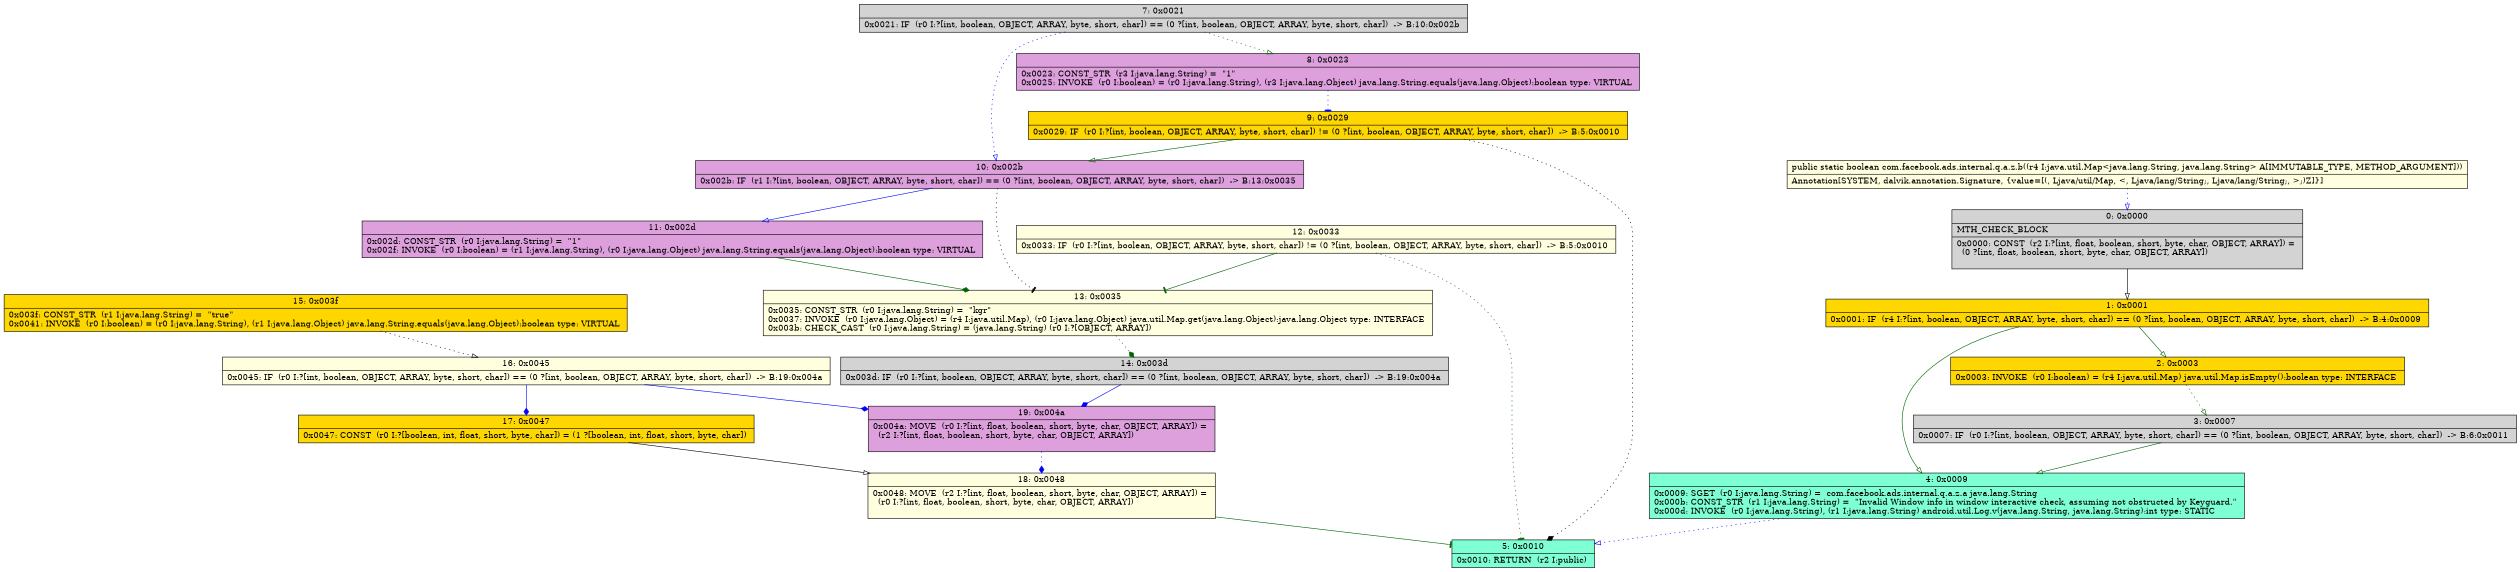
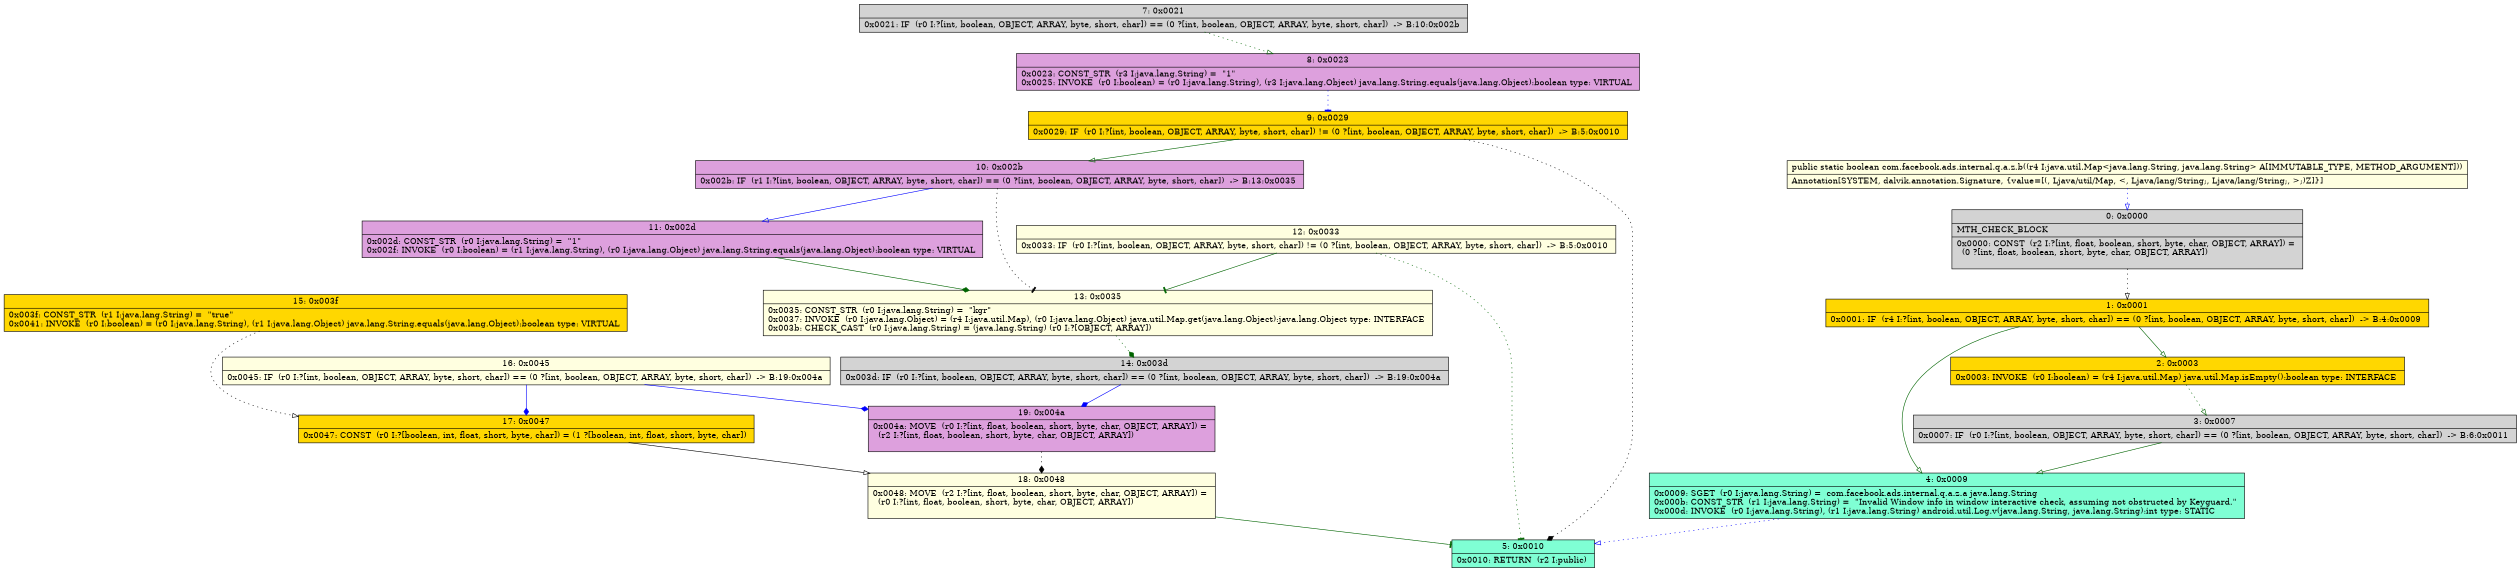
  digraph {
    node [fillcolor=gold shape=record style=filled]
    edge [arrowhead=onormal color=darkgreen style=solid]
    n1 [fillcolor=lightgrey label="{0\:\ 0x0000|MTH_CHECK_BLOCK\l|0x0000: CONST  (r2 I:?[int, float, boolean, short, byte, char, OBJECT, ARRAY]) = \l  (0 ?[int, float, boolean, short, byte, char, OBJECT, ARRAY])\l \l}"]
    n2 [label="{1\:\ 0x0001|0x0001: IF  (r4 I:?[int, boolean, OBJECT, ARRAY, byte, short, char]) == (0 ?[int, boolean, OBJECT, ARRAY, byte, short, char])  \-\> B:4:0x0009 \l}"]
    n3 [label="{2\:\ 0x0003|0x0003: INVOKE  (r0 I:boolean) = (r4 I:java.util.Map) java.util.Map.isEmpty():boolean type: INTERFACE \l}"]
    n4 [fillcolor=aquamarine label="{4\:\ 0x0009|0x0009: SGET  (r0 I:java.lang.String) =  com.facebook.ads.internal.q.a.z.a java.lang.String \l0x000b: CONST_STR  (r1 I:java.lang.String) =  \"Invalid Window info in window interactive check, assuming not obstructed by Keyguard.\" \l0x000d: INVOKE  (r0 I:java.lang.String), (r1 I:java.lang.String) android.util.Log.v(java.lang.String, java.lang.String):int type: STATIC \l}"]
    n5 [fillcolor=lightgrey label="{3\:\ 0x0007|0x0007: IF  (r0 I:?[int, boolean, OBJECT, ARRAY, byte, short, char]) == (0 ?[int, boolean, OBJECT, ARRAY, byte, short, char])  \-\> B:6:0x0011 \l}"]
    n6 [fillcolor=aquamarine label="{5\:\ 0x0010|0x0010: RETURN  (r2 I:public) \l}"]
    n7 [fillcolor=lightgrey label="{7\:\ 0x0021|0x0021: IF  (r0 I:?[int, boolean, OBJECT, ARRAY, byte, short, char]) == (0 ?[int, boolean, OBJECT, ARRAY, byte, short, char])  \-\> B:10:0x002b \l}"]
    n8 [fillcolor=plum label="{8\:\ 0x0023|0x0023: CONST_STR  (r3 I:java.lang.String) =  \"1\" \l0x0025: INVOKE  (r0 I:boolean) = (r0 I:java.lang.String), (r3 I:java.lang.Object) java.lang.String.equals(java.lang.Object):boolean type: VIRTUAL \l}"]
    n9 [fillcolor=plum label="{10\:\ 0x002b|0x002b: IF  (r1 I:?[int, boolean, OBJECT, ARRAY, byte, short, char]) == (0 ?[int, boolean, OBJECT, ARRAY, byte, short, char])  \-\> B:13:0x0035 \l}"]
    n10 [label="{9\:\ 0x0029|0x0029: IF  (r0 I:?[int, boolean, OBJECT, ARRAY, byte, short, char]) != (0 ?[int, boolean, OBJECT, ARRAY, byte, short, char])  \-\> B:5:0x0010 \l}"]
    n11 [fillcolor=plum label="{11\:\ 0x002d|0x002d: CONST_STR  (r0 I:java.lang.String) =  \"1\" \l0x002f: INVOKE  (r0 I:boolean) = (r1 I:java.lang.String), (r0 I:java.lang.Object) java.lang.String.equals(java.lang.Object):boolean type: VIRTUAL \l}"]
    n12 [fillcolor=lightyellow label="{13\:\ 0x0035|0x0035: CONST_STR  (r0 I:java.lang.String) =  \"kgr\" \l0x0037: INVOKE  (r0 I:java.lang.Object) = (r4 I:java.util.Map), (r0 I:java.lang.Object) java.util.Map.get(java.lang.Object):java.lang.Object type: INTERFACE \l0x003b: CHECK_CAST  (r0 I:java.lang.String) = (java.lang.String) (r0 I:?[OBJECT, ARRAY]) \l}"]
    n13 [fillcolor=lightgrey label="{14\:\ 0x003d|0x003d: IF  (r0 I:?[int, boolean, OBJECT, ARRAY, byte, short, char]) == (0 ?[int, boolean, OBJECT, ARRAY, byte, short, char])  \-\> B:19:0x004a \l}"]
    n14 [fillcolor=lightyellow label="{12\:\ 0x0033|0x0033: IF  (r0 I:?[int, boolean, OBJECT, ARRAY, byte, short, char]) != (0 ?[int, boolean, OBJECT, ARRAY, byte, short, char])  \-\> B:5:0x0010 \l}"]
    n15 [fillcolor=plum label="{19\:\ 0x004a|0x004a: MOVE  (r0 I:?[int, float, boolean, short, byte, char, OBJECT, ARRAY]) = \l  (r2 I:?[int, float, boolean, short, byte, char, OBJECT, ARRAY])\l \l}"]
    n16 [label="{15\:\ 0x003f|0x003f: CONST_STR  (r1 I:java.lang.String) =  \"true\" \l0x0041: INVOKE  (r0 I:boolean) = (r0 I:java.lang.String), (r1 I:java.lang.Object) java.lang.String.equals(java.lang.Object):boolean type: VIRTUAL \l}"]
    n17 [fillcolor=lightyellow label="{16\:\ 0x0045|0x0045: IF  (r0 I:?[int, boolean, OBJECT, ARRAY, byte, short, char]) == (0 ?[int, boolean, OBJECT, ARRAY, byte, short, char])  \-\> B:19:0x004a \l}"]
    n18 [fillcolor=lightyellow label="{18\:\ 0x0048|0x0048: MOVE  (r2 I:?[int, float, boolean, short, byte, char, OBJECT, ARRAY]) = \l  (r0 I:?[int, float, boolean, short, byte, char, OBJECT, ARRAY])\l \l}"]
    n19 [label="{17\:\ 0x0047|0x0047: CONST  (r0 I:?[boolean, int, float, short, byte, char]) = (1 ?[boolean, int, float, short, byte, char]) \l}"]
    n20 [fillcolor=lightyellow label="{public static boolean com.facebook.ads.internal.q.a.z.b((r4 I:java.util.Map\<java.lang.String, java.lang.String\> A[IMMUTABLE_TYPE, METHOD_ARGUMENT]))  | Annotation[SYSTEM, dalvik.annotation.Signature, \{value=[(, Ljava\/util\/Map, \<, Ljava\/lang\/String;, Ljava\/lang\/String;, \>;)Z]\}]\l}"]
-   n1 -> n2 [color=black]
+   n1 -> n2 [color=black style=dotted]
    n2 -> n3
    n2 -> n4
    n3 -> n5 [style=dotted]
    n4 -> n6 [color=blue style=dotted]
    n5 -> n4
    n7 -> n8 [style=dotted]
-   n7 -> n9 [color=blue style=dotted]
    n8 -> n10 [arrowhead=tee color=blue style=dotted]
    n9 -> n11 [color=blue]
    n9 -> n12 [arrowhead=tee color=black style=dotted]
    n10 -> n6 [arrowhead=diamond color=black style=dotted]
    n10 -> n9
    n11 -> n12 [arrowhead=diamond]
    n12 -> n13 [arrowhead=diamond style=dotted]
    n13 -> n15 [arrowhead=diamond color=blue]
    n14 -> n6 [arrowhead=tee style=dotted]
    n14 -> n12 [arrowhead=tee]
-   n15 -> n18 [arrowhead=diamond color=blue style=dotted]
-   n16 -> n17 [color=black style=dotted]
+   n15 -> n18 [arrowhead=diamond color=black style=dotted]
+   n16 -> n19 [color=black style=dotted]
    n17 -> n15 [arrowhead=diamond color=blue]
    n17 -> n19 [arrowhead=diamond color=blue]
    n18 -> n6 [arrowhead=tee]
    n19 -> n18 [color=black]
    n20 -> n1 [color=blue style=dotted]
  }
